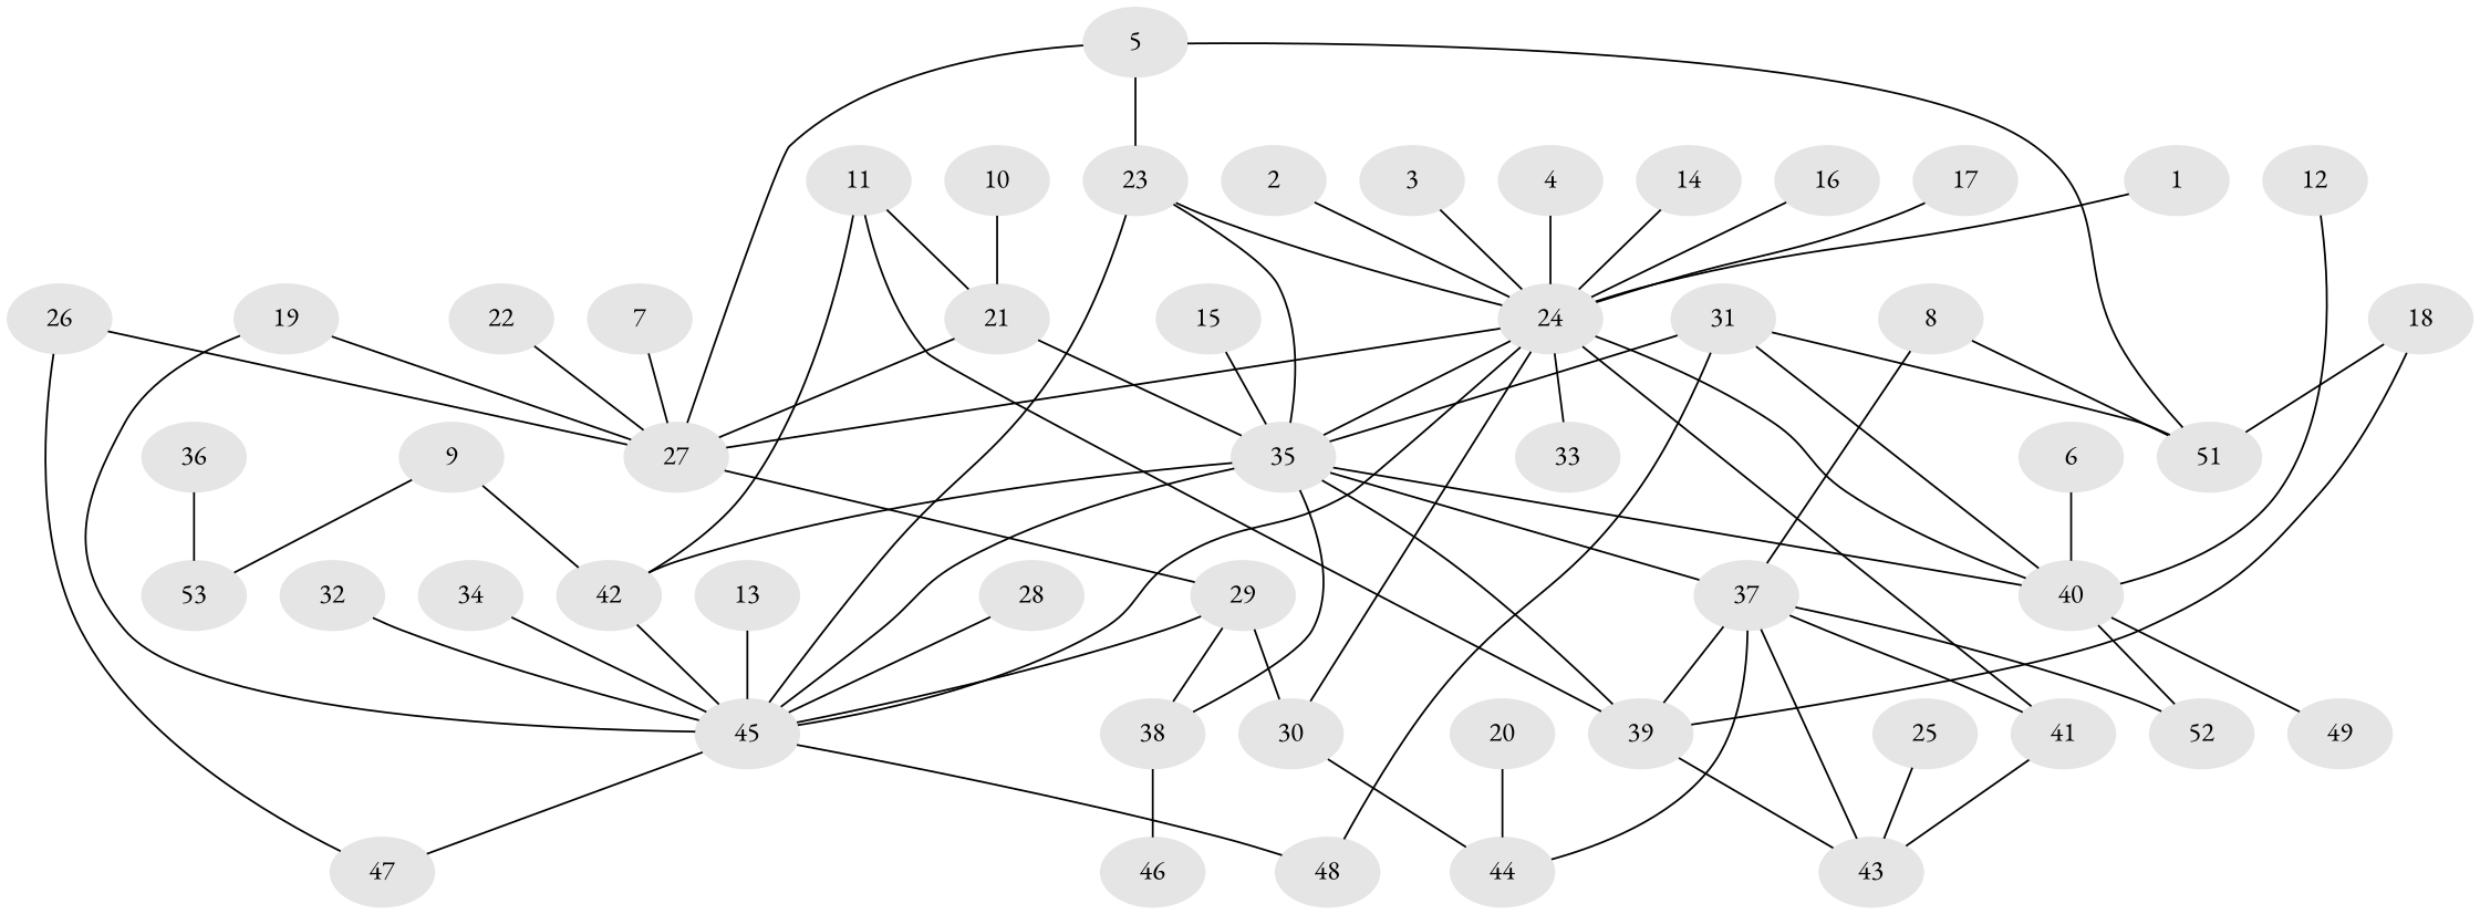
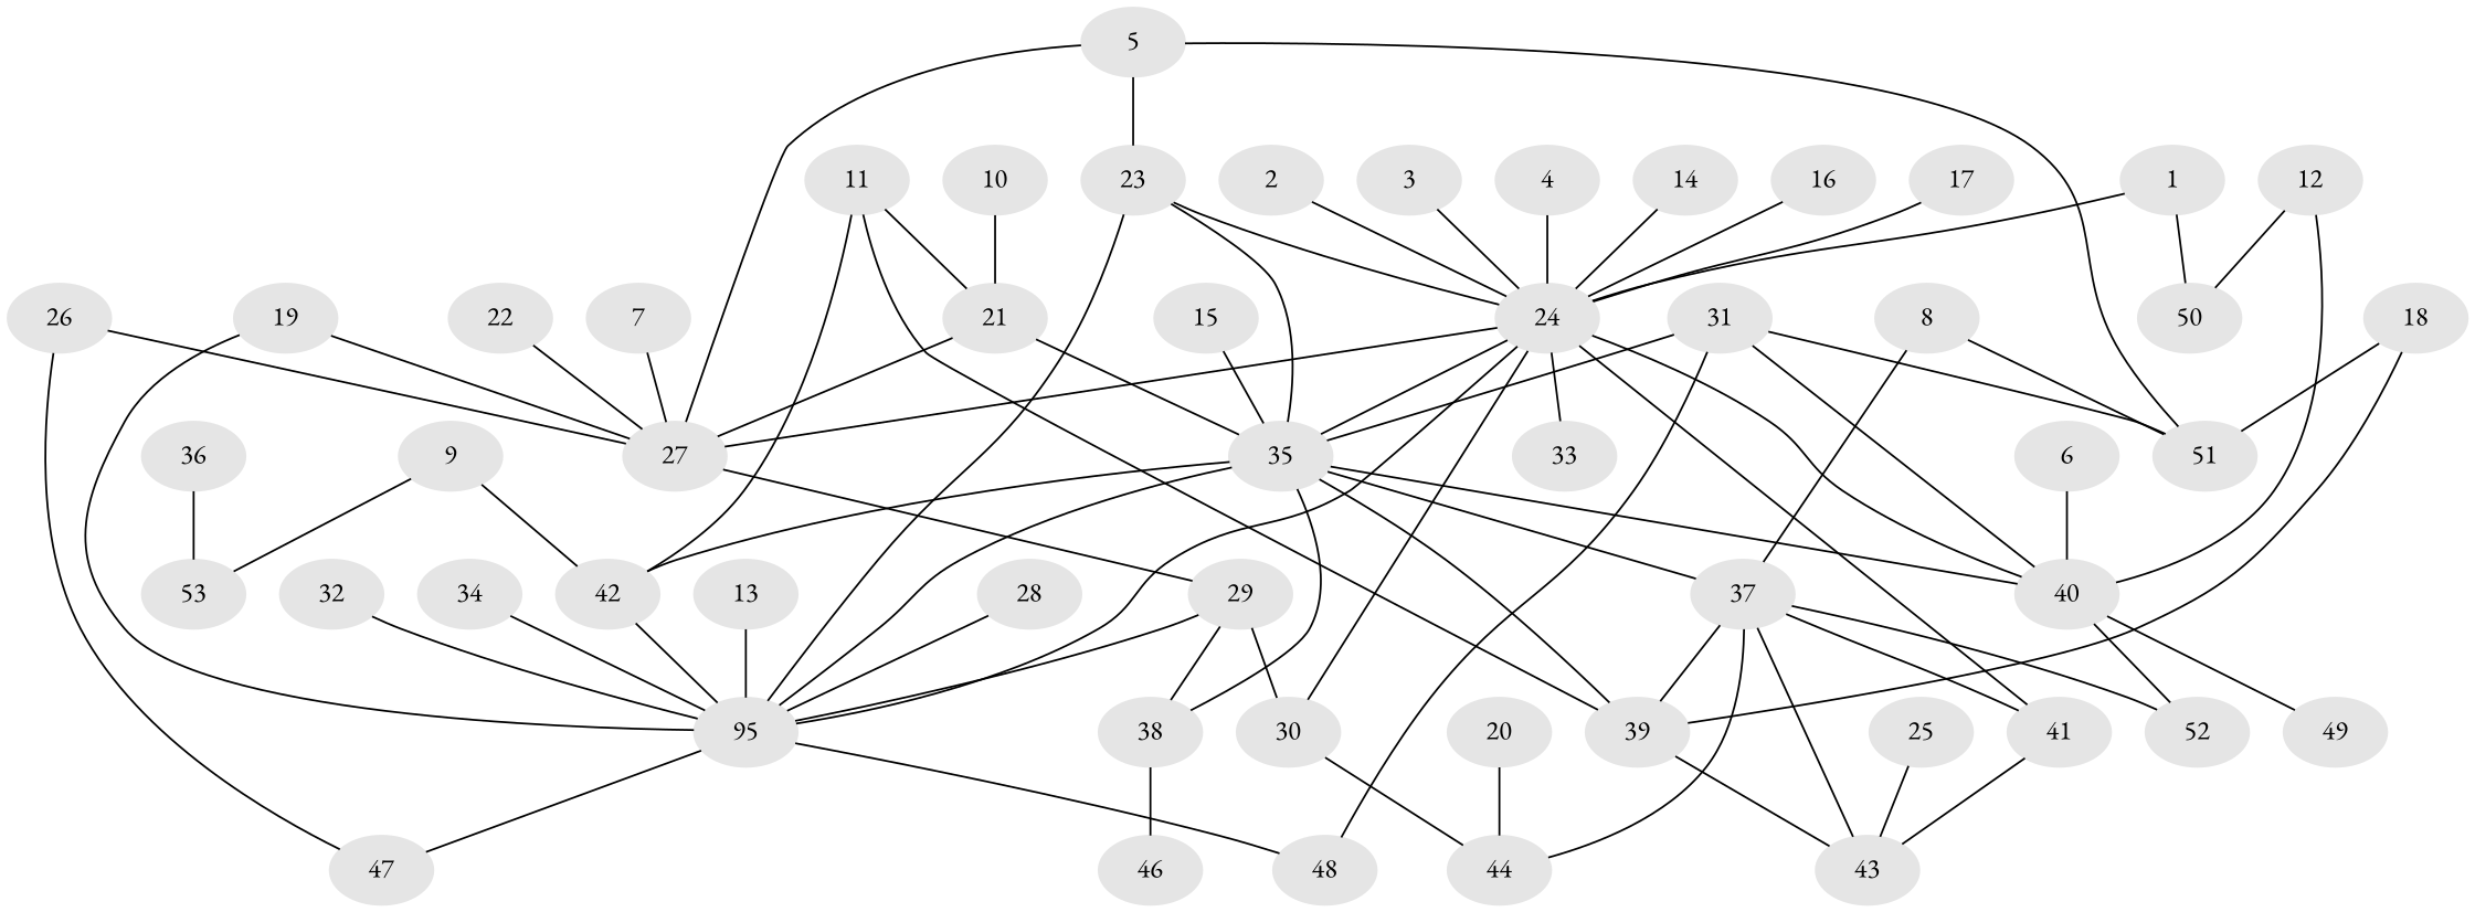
  graph {
    fontname="EB Garamond"
    node [color=gray90 fontname="EB Garamond" style=filled]
    edge [fontname="EB Garamond" weight=1.0]
    1
    24
+   50
    27
    40
-   45
+   45 [label=95]
    35
    30
    33
    41
    2
    3
    4
    5
    23
    51
    29
    6
    52
    49
    7
    8
    37
    31
    48
    39
    44
    43
    9
    42
    53
    10
    21
    11
    12
    13
    47
    14
    15
    38
    16
    17
    18
    19
    20
    22
    25
    26
    28
    46
    32
    34
    36
    1 -- 24
+   1 -- 50
    24 -- 27
    24 -- 40
    24 -- 45
    24 -- 35
    24 -- 30
    24 -- 33
    24 -- 41
    27 -- 29
    40 -- 52
    40 -- 49
    45 -- 48
    45 -- 47
    35 -- 40
    35 -- 45
    35 -- 37
    35 -- 39
    35 -- 42
    35 -- 38 [weight=2.0]
    30 -- 44
    41 -- 43
    2 -- 24
    3 -- 24
    4 -- 24
    5 -- 27
    5 -- 23
    5 -- 51
    23 -- 24
    23 -- 45
    23 -- 35
    29 -- 45
    29 -- 30
    29 -- 38
    6 -- 40
    7 -- 27
    8 -- 51
    8 -- 37
    37 -- 41
    37 -- 52
    37 -- 39
    37 -- 44
    37 -- 43
    31 -- 40
    31 -- 35
    31 -- 51
    31 -- 48
    39 -- 43
    9 -- 42
    9 -- 53
    42 -- 45 [weight=2.0]
    10 -- 21
    21 -- 27
    21 -- 35
    11 -- 39
    11 -- 42
    11 -- 21
+   12 -- 50
    12 -- 40
    13 -- 45
    14 -- 24
    15 -- 35
    38 -- 46
    16 -- 24
    17 -- 24
    18 -- 51
    18 -- 39
    19 -- 27
    19 -- 45
    20 -- 44
    22 -- 27
    25 -- 43
    26 -- 27
    26 -- 47
    28 -- 45
    32 -- 45
    34 -- 45
    36 -- 53
  }
